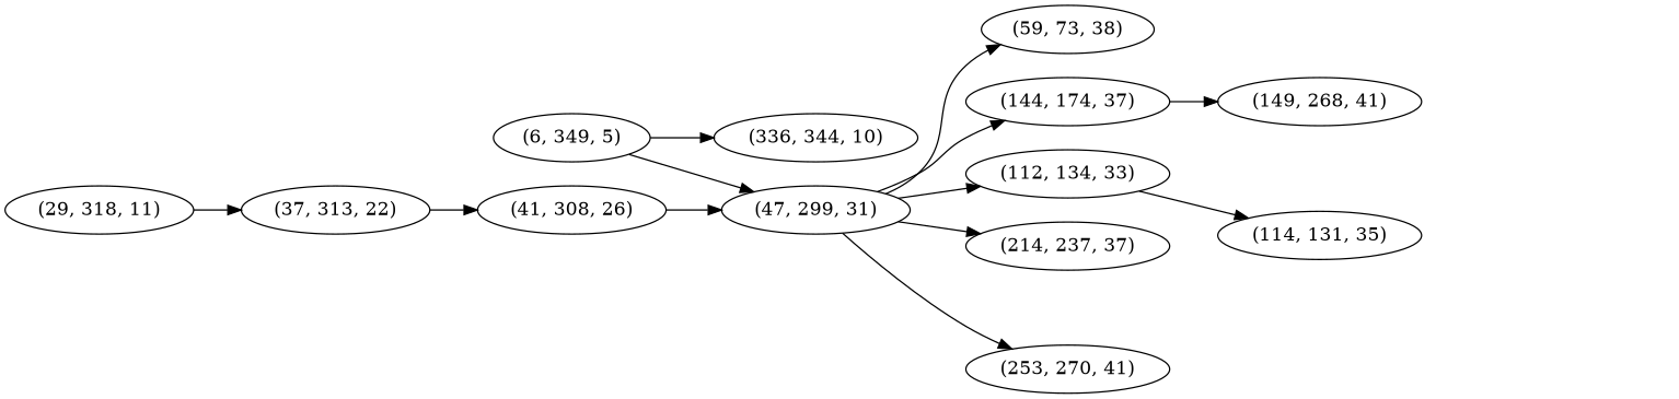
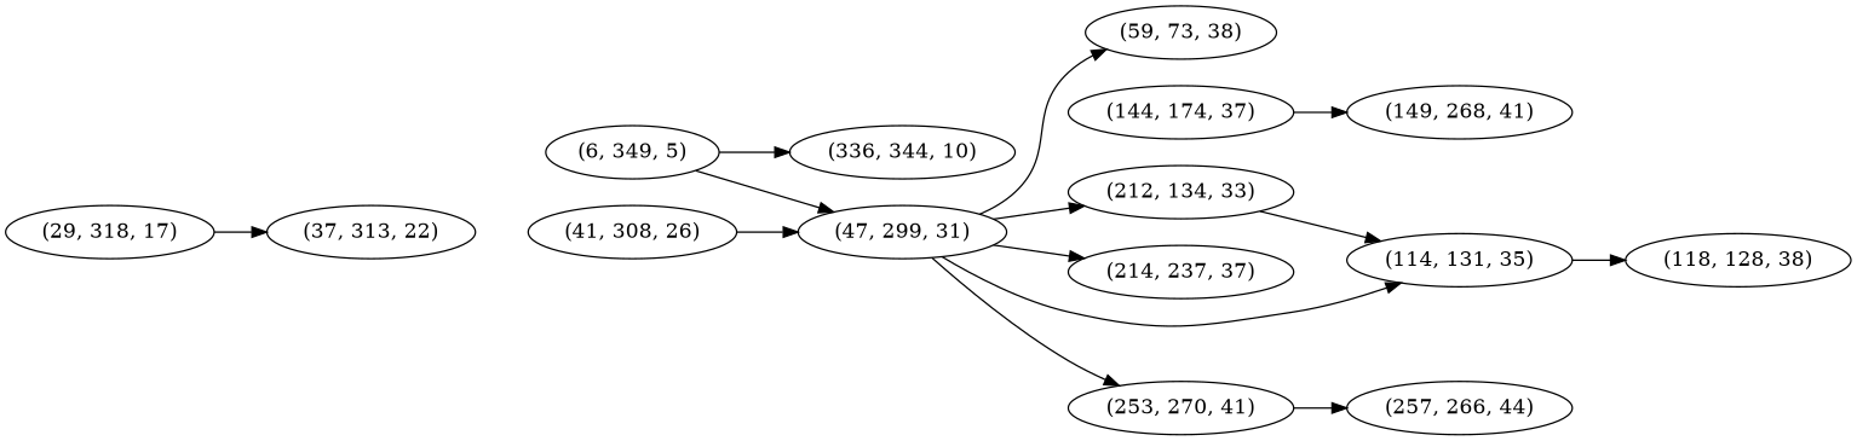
  digraph {
    rankdir=LR
    "(6, 349, 5)"
    "(336, 344, 10)"
    "(47, 299, 31)"
-   "(29, 318, 17)" [label="(29, 318, 11)"]
+   "(29, 318, 17)"
    "(37, 313, 22)"
    "(41, 308, 26)"
    "(59, 73, 38)"
-   "(112, 134, 33)"
+   "(112, 134, 33)" [label="(212, 134, 33)"]
    "(144, 174, 37)"
    "(214, 237, 37)"
    "(253, 270, 41)"
    "(114, 131, 35)"
    n13 [label="(149, 268, 41)"]
+   "(257, 266, 44)"
+   "(118, 128, 38)"
    "(6, 349, 5)" -> "(336, 344, 10)"
    "(6, 349, 5)" -> "(47, 299, 31)"
    "(47, 299, 31)" -> "(59, 73, 38)"
    "(47, 299, 31)" -> "(112, 134, 33)"
-   "(47, 299, 31)" -> "(144, 174, 37)"
+   "(47, 299, 31)" -> "(114, 131, 35)"
    "(47, 299, 31)" -> "(214, 237, 37)"
    "(47, 299, 31)" -> "(253, 270, 41)"
    "(29, 318, 17)" -> "(37, 313, 22)"
-   "(37, 313, 22)" -> "(41, 308, 26)"
    "(41, 308, 26)" -> "(47, 299, 31)"
    "(112, 134, 33)" -> "(114, 131, 35)"
    "(144, 174, 37)" -> n13
+   "(253, 270, 41)" -> "(257, 266, 44)"
+   "(114, 131, 35)" -> "(118, 128, 38)"
  }
